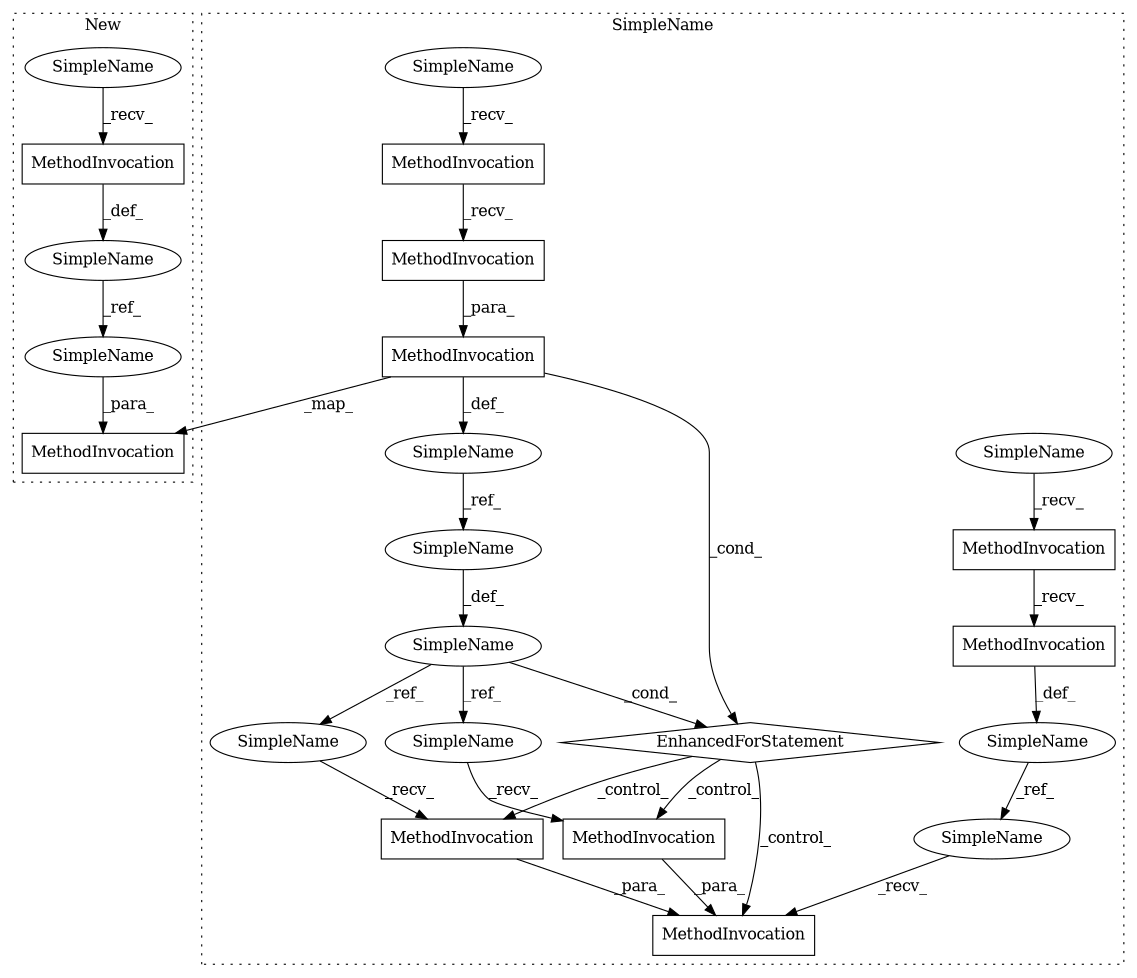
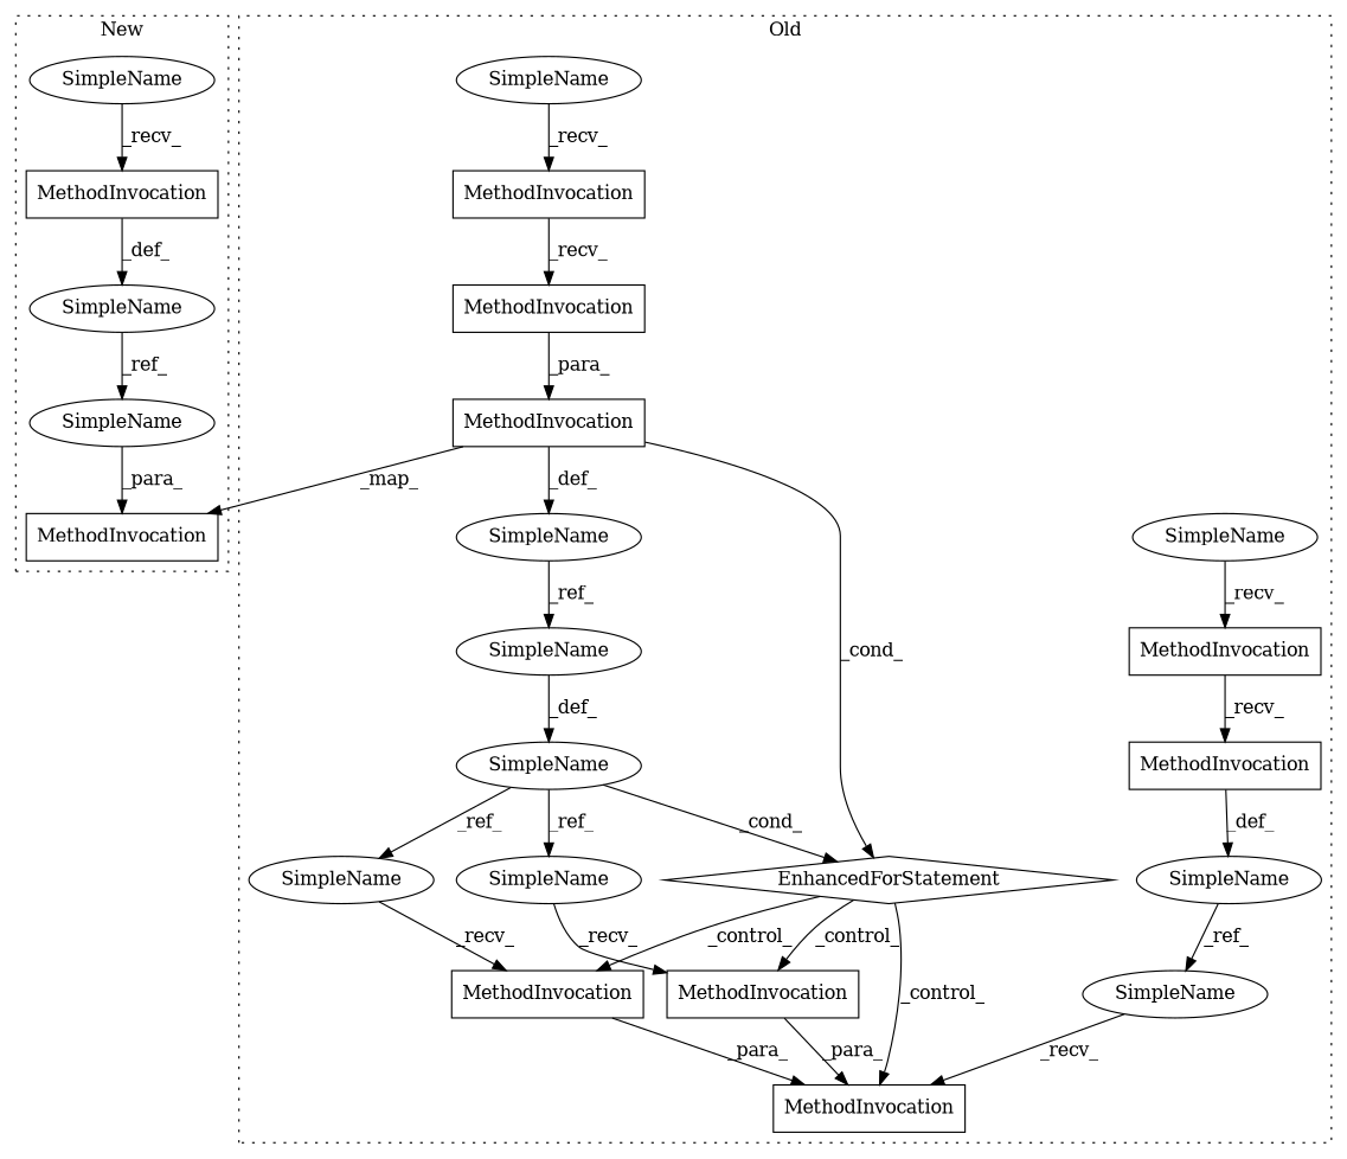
  digraph {
    node [a=42 l=10 shape=ellipse]
    n1 [a=32 l=7 label=MethodInvocation s=9980 shape=box]
    n2 [a=32 l=16 label=MethodInvocation s=9755 shape=box]
    n3 [a=32 l=7 label=MethodInvocation s=9796 shape=box]
    n4 [a=32 label=MethodInvocation s=9988 shape=box]
    n5 [a=32 l="7,1" label=MethodInvocation s="10082,10121" shape=box]
    n6 [a=32 label=MethodInvocation s=10111 shape=box]
    n7 [a=32 l=8 label=MethodInvocation s=10095 shape=box]
    n8 [a=32 l="20,1" label=MethodInvocation s="9944,9998" shape=box]
    n9 [l=15 label=SimpleName s=9739]
    n10 [l=5 label=SimpleName s=10105]
    n11 [label=SimpleName s=9714]
    n12 [l=7 label=SimpleName s=9847]
    n13 [l=5 label=SimpleName s=10089]
    n14 [l=5 label=SimpleName s=10042]
    n15 [l=7 label=SimpleName s=10050]
    n16 [l=15 label=SimpleName s=9964]
    n17 [label=SimpleName s=10071]
    n18 [a=70 l="5,2" label=EnhancedForStatement s="10009,10057" shape=diamond]
    n19 [a=32 label=MethodInvocation s=10216 shape=box]
    n20 [a=32 l="20,1" label=MethodInvocation s="10325,10355" shape=box]
    n21 [label=SimpleName s=10192]
    n22 [label=SimpleName s=10345]
    n23 [label=SimpleName s=10205]
    subgraph cluster_1 {
-     label=SimpleName
+     label=Old
      style=dotted
      n1
      n2
      n3
      n4
      n5
      n6
      n7
      n8
      n9
      n10
      n11
      n12
      n13
      n14
      n15
      n16
      n17
      n18
    }
    subgraph cluster_2 {
      label=New
      style=dotted
      n19
      n20
      n21
      n22
      n23
    }
    n1 -> n4 [label=_recv_]
    n2 -> n3 [label=_recv_]
    n3 -> n11 [label=_def_]
    n4 -> n8 [label=_para_]
    n6 -> n5 [label=_para_]
    n7 -> n5 [label=_para_]
    n8 -> n12 [label=_def_]
    n8 -> n18 [label=_cond_]
    n8 -> n20 [label=_map_]
    n9 -> n2 [label=_recv_]
    n10 -> n6 [label=_recv_]
    n11 -> n17 [label=_ref_]
    n12 -> n15 [label=_ref_]
    n13 -> n7 [label=_recv_]
    n14 -> n10 [label=_ref_]
    n14 -> n13 [label=_ref_]
    n14 -> n18 [label=_cond_]
    n15 -> n14 [label=_def_]
    n16 -> n1 [label=_recv_]
    n17 -> n5 [label=_recv_]
    n18 -> n5 [label=_control_]
    n18 -> n6 [label=_control_]
    n18 -> n7 [label=_control_]
    n19 -> n21 [label=_def_]
    n21 -> n22 [label=_ref_]
    n22 -> n20 [label=_para_]
    n23 -> n19 [label=_recv_]
  }
